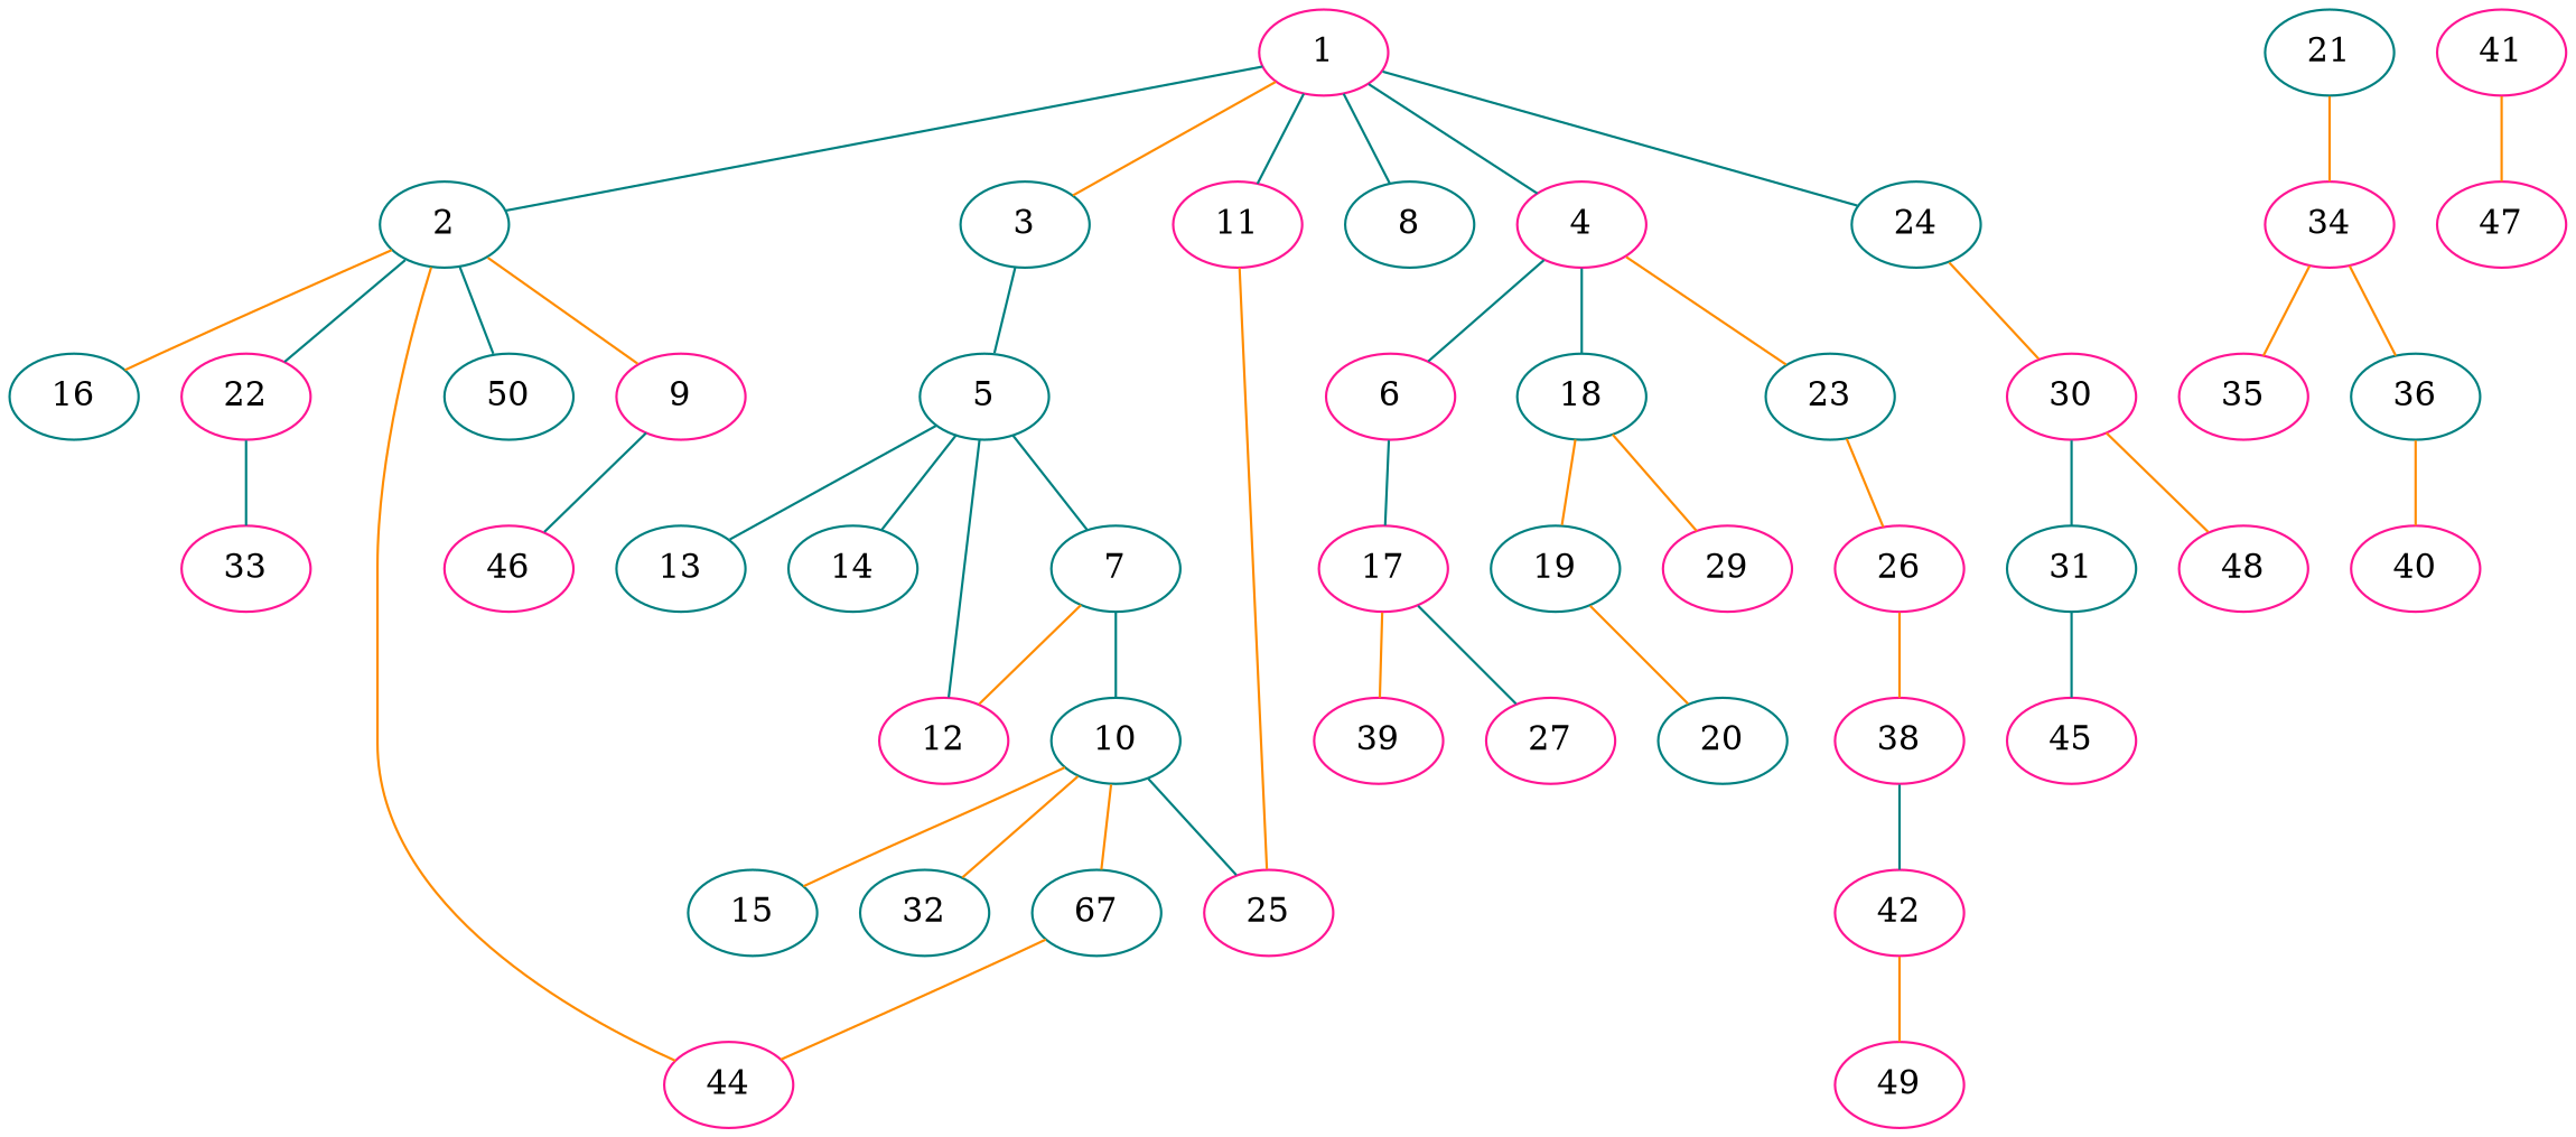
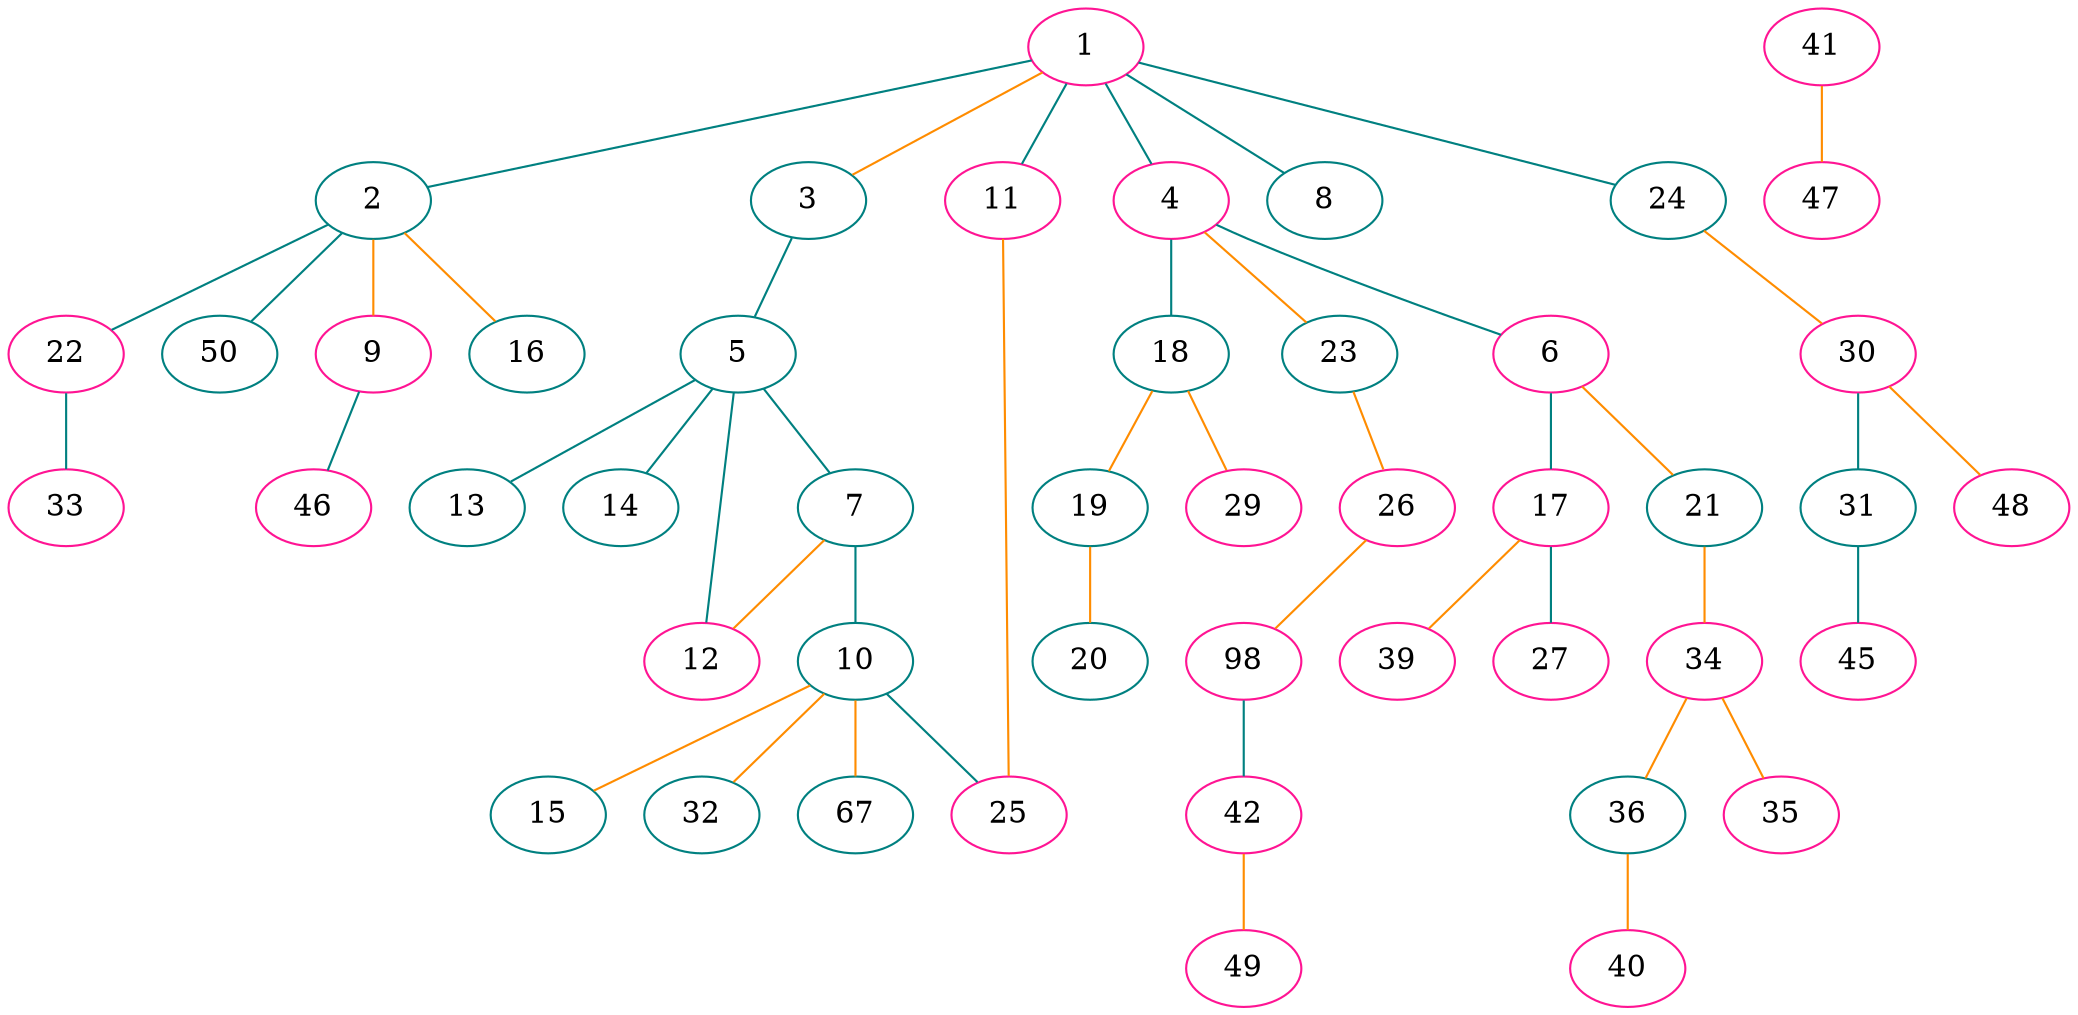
  graph {
    node [color=deeppink]
    edge [color=darkorange]
    2 [color=teal]
    1
    3 [color=teal]
    4
    8 [color=teal]
    11
    24 [color=teal]
    9
    16 [color=teal]
    22
-   44
    50 [color=teal]
    5 [color=teal]
    6
    18 [color=teal]
    23 [color=teal]
    25
    30
    46
    33
    7 [color=teal]
    12
    13 [color=teal]
    14 [color=teal]
    17
    21 [color=teal]
    19 [color=teal]
    29
    26
    31 [color=teal]
    48
    10 [color=teal]
    27
    39
    34
    20 [color=teal]
-   38
+   38 [label=98]
    15 [color=teal]
    32 [color=teal]
    n40 [color=teal label=67]
    35
    36 [color=teal]
    41
    47
    40
    42
    45
    49
    2 -- 9
    2 -- 16
    2 -- 22 [color=teal]
-   2 -- 44
    2 -- 50 [color=teal]
    1 -- 2 [color=teal]
    1 -- 3
    1 -- 4 [color=teal]
    1 -- 8 [color=teal]
    1 -- 11 [color=teal]
    1 -- 24 [color=teal]
    3 -- 5 [color=teal]
    4 -- 6 [color=teal]
    4 -- 18 [color=teal]
    4 -- 23
    11 -- 25
    24 -- 30
    9 -- 46 [color=teal]
    22 -- 33 [color=teal]
    5 -- 7 [color=teal]
    5 -- 12 [color=teal]
    5 -- 13 [color=teal]
    5 -- 14 [color=teal]
    6 -- 17 [color=teal]
+   6 -- 21
    18 -- 19
    18 -- 29
    23 -- 26
    30 -- 31 [color=teal]
    30 -- 48
    7 -- 12
    7 -- 10 [color=teal]
    17 -- 27 [color=teal]
    17 -- 39
    21 -- 34
    19 -- 20
    26 -- 38
    31 -- 45 [color=teal]
    10 -- 25 [color=teal]
    10 -- 15
    10 -- 32
    10 -- n40
    34 -- 35
    34 -- 36
    38 -- 42 [color=teal]
-   n40 -- 44
    36 -- 40
    41 -- 47
    42 -- 49
  }
